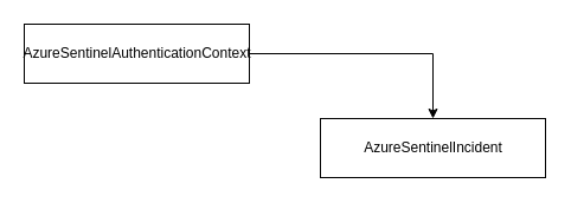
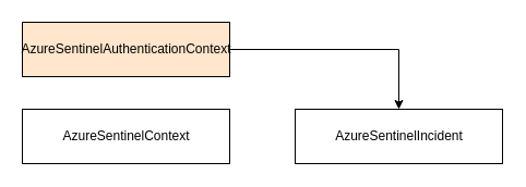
  <mxCell id="0" />
  <mxCell id="1" parent="0" />
+ <mxCell id="2" value="AzureSentinelContext" style="html=1;" vertex="1" parent="1"><mxGeometry x="20" y="100" width="190" height="50" as="geometry" /></mxCell>
  <mxCell id="3" value="AzureSentinelIncident" style="html=1;" vertex="1" parent="1"><mxGeometry x="270" y="100" width="190" height="50" as="geometry" /></mxCell>
  <mxCell id="4" style="edgeStyle=orthogonalEdgeStyle;rounded=0;orthogonalLoop=1;jettySize=auto;html=1;" edge="1" parent="1" source="5" target="3"><mxGeometry relative="1" as="geometry" /></mxCell>
- <mxCell id="5" value="AzureSentinelAuthenticationContext" style="html=1;" vertex="1" parent="1"><mxGeometry x="20" y="20" width="190" height="50" as="geometry" /></mxCell>
+ <mxCell id="5" value="AzureSentinelAuthenticationContext" style="html=1;fillColor=#ffe6cc;" vertex="1" parent="1"><mxGeometry x="20" y="20" width="190" height="50" as="geometry" /></mxCell>
